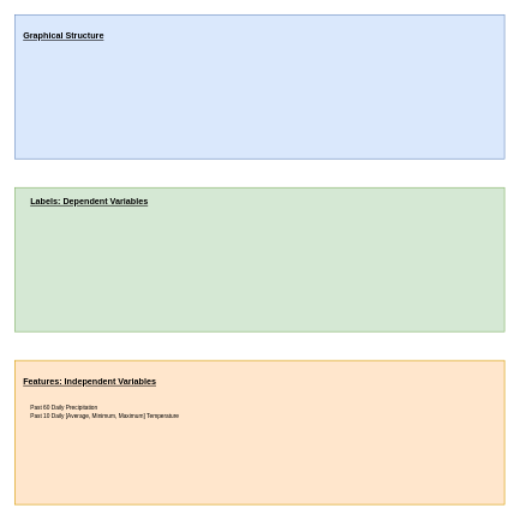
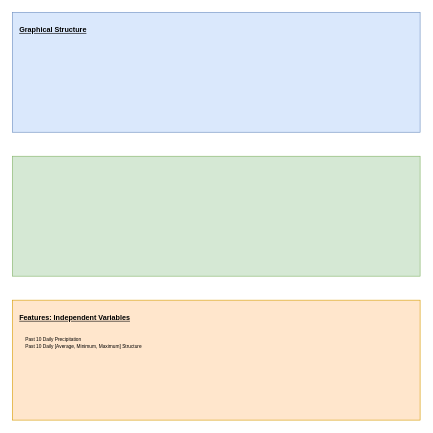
  <mxCell id="0" />
  <mxCell id="1" parent="0" />
  <mxCell id="2" value="" style="rounded=0;whiteSpace=wrap;html=1;fillColor=#dae8fc;strokeColor=#6c8ebf;" vertex="1" parent="1"><mxGeometry x="20" y="20" width="680" height="200" as="geometry" /></mxCell>
  <mxCell id="3" value="&lt;u style=&quot;&quot;&gt;Graphical Structure&lt;/u&gt;" style="text;html=1;align=left;verticalAlign=middle;whiteSpace=wrap;rounded=0;fontStyle=1" vertex="1" parent="1"><mxGeometry x="30" y="30" width="130" height="40" as="geometry" /></mxCell>
  <mxCell id="4" value="" style="rounded=0;whiteSpace=wrap;html=1;fillColor=#d5e8d4;strokeColor=#82b366;" vertex="1" parent="1"><mxGeometry x="20" y="260" width="680" height="200" as="geometry" /></mxCell>
- <mxCell id="5" value="&lt;u&gt;Labels: Dependent Variables&lt;/u&gt;" style="text;html=1;align=left;verticalAlign=middle;whiteSpace=wrap;rounded=0;fontStyle=1" vertex="1" parent="1"><mxGeometry x="40" y="260" width="200" height="40" as="geometry" /></mxCell>
  <mxCell id="6" value="" style="rounded=0;whiteSpace=wrap;html=1;fillColor=#ffe6cc;strokeColor=#d79b00;" vertex="1" parent="1"><mxGeometry x="20" y="500" width="680" height="200" as="geometry" /></mxCell>
  <mxCell id="7" value="&lt;u&gt;Features: Independent Variables&lt;/u&gt;" style="text;html=1;align=left;verticalAlign=middle;whiteSpace=wrap;rounded=0;fontStyle=1" vertex="1" parent="1"><mxGeometry x="30" y="510" width="200" height="40" as="geometry" /></mxCell>
- <mxCell id="8" value="Past 60 Daily Precipitation" style="text;html=1;strokeColor=none;fillColor=none;align=left;verticalAlign=middle;whiteSpace=wrap;rounded=0;fontSize=8;" vertex="1" parent="1"><mxGeometry x="40" y="560" width="210" height="10" as="geometry" /></mxCell>
- <mxCell id="9" value="Past 10 Daily [Average, Minimum, Maximum] Temperature" style="text;html=1;strokeColor=none;fillColor=none;align=left;verticalAlign=middle;whiteSpace=wrap;rounded=0;fontSize=8;" vertex="1" parent="1"><mxGeometry x="40" y="570" width="220" height="15" as="geometry" /></mxCell>
+ <mxCell id="8" value="Past 10 Daily Precipitation" style="text;html=1;strokeColor=none;fillColor=none;align=left;verticalAlign=middle;whiteSpace=wrap;rounded=0;fontSize=8;" vertex="1" parent="1"><mxGeometry x="40" y="560" width="210" height="10" as="geometry" /></mxCell>
+ <mxCell id="9" value="Past 10 Daily [Average, Minimum, Maximum] Structure" style="text;html=1;strokeColor=none;fillColor=none;align=left;verticalAlign=middle;whiteSpace=wrap;rounded=0;fontSize=8;" vertex="1" parent="1"><mxGeometry x="40" y="570" width="220" height="15" as="geometry" /></mxCell>
